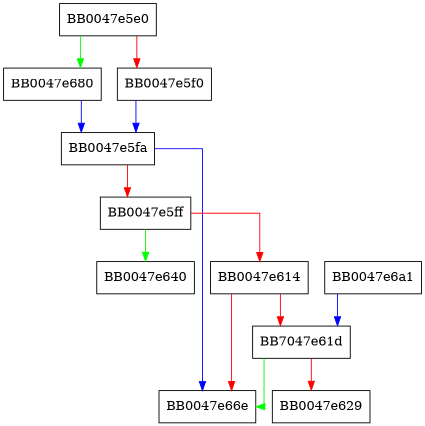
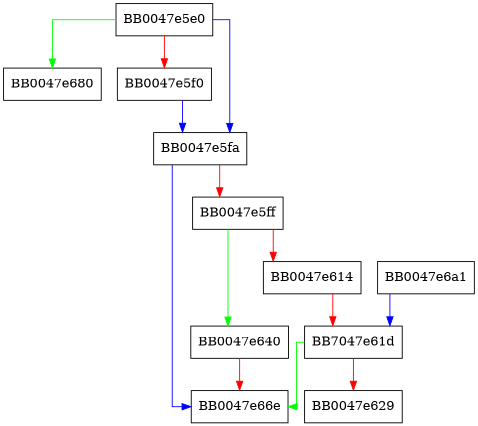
  digraph {
    splines=ortho
    node [shape=box]
    edge [color=red]
    BB0047e5e0
    BB0047e680
    BB0047e5f0
    BB0047e5fa
    BB0047e66e
    BB0047e5ff
    BB0047e640
    BB0047e614
    n9 [label=BB7047e61d]
    BB0047e629
    BB0047e6a1
    BB0047e5e0 -> BB0047e680 [color=green]
    BB0047e5e0 -> BB0047e5f0
-   BB0047e680 -> BB0047e5fa [color=blue]
+   BB0047e5e0 -> BB0047e5fa [color=blue]
    BB0047e5f0 -> BB0047e5fa [color=blue]
    BB0047e5fa -> BB0047e66e [color=blue]
    BB0047e5fa -> BB0047e5ff
    BB0047e5ff -> BB0047e640 [color=green]
    BB0047e5ff -> BB0047e614
-   BB0047e614 -> BB0047e66e
+   BB0047e640 -> BB0047e66e
    BB0047e614 -> n9
    n9 -> BB0047e66e [color=green]
    n9 -> BB0047e629
    BB0047e6a1 -> n9 [color=blue]
  }
